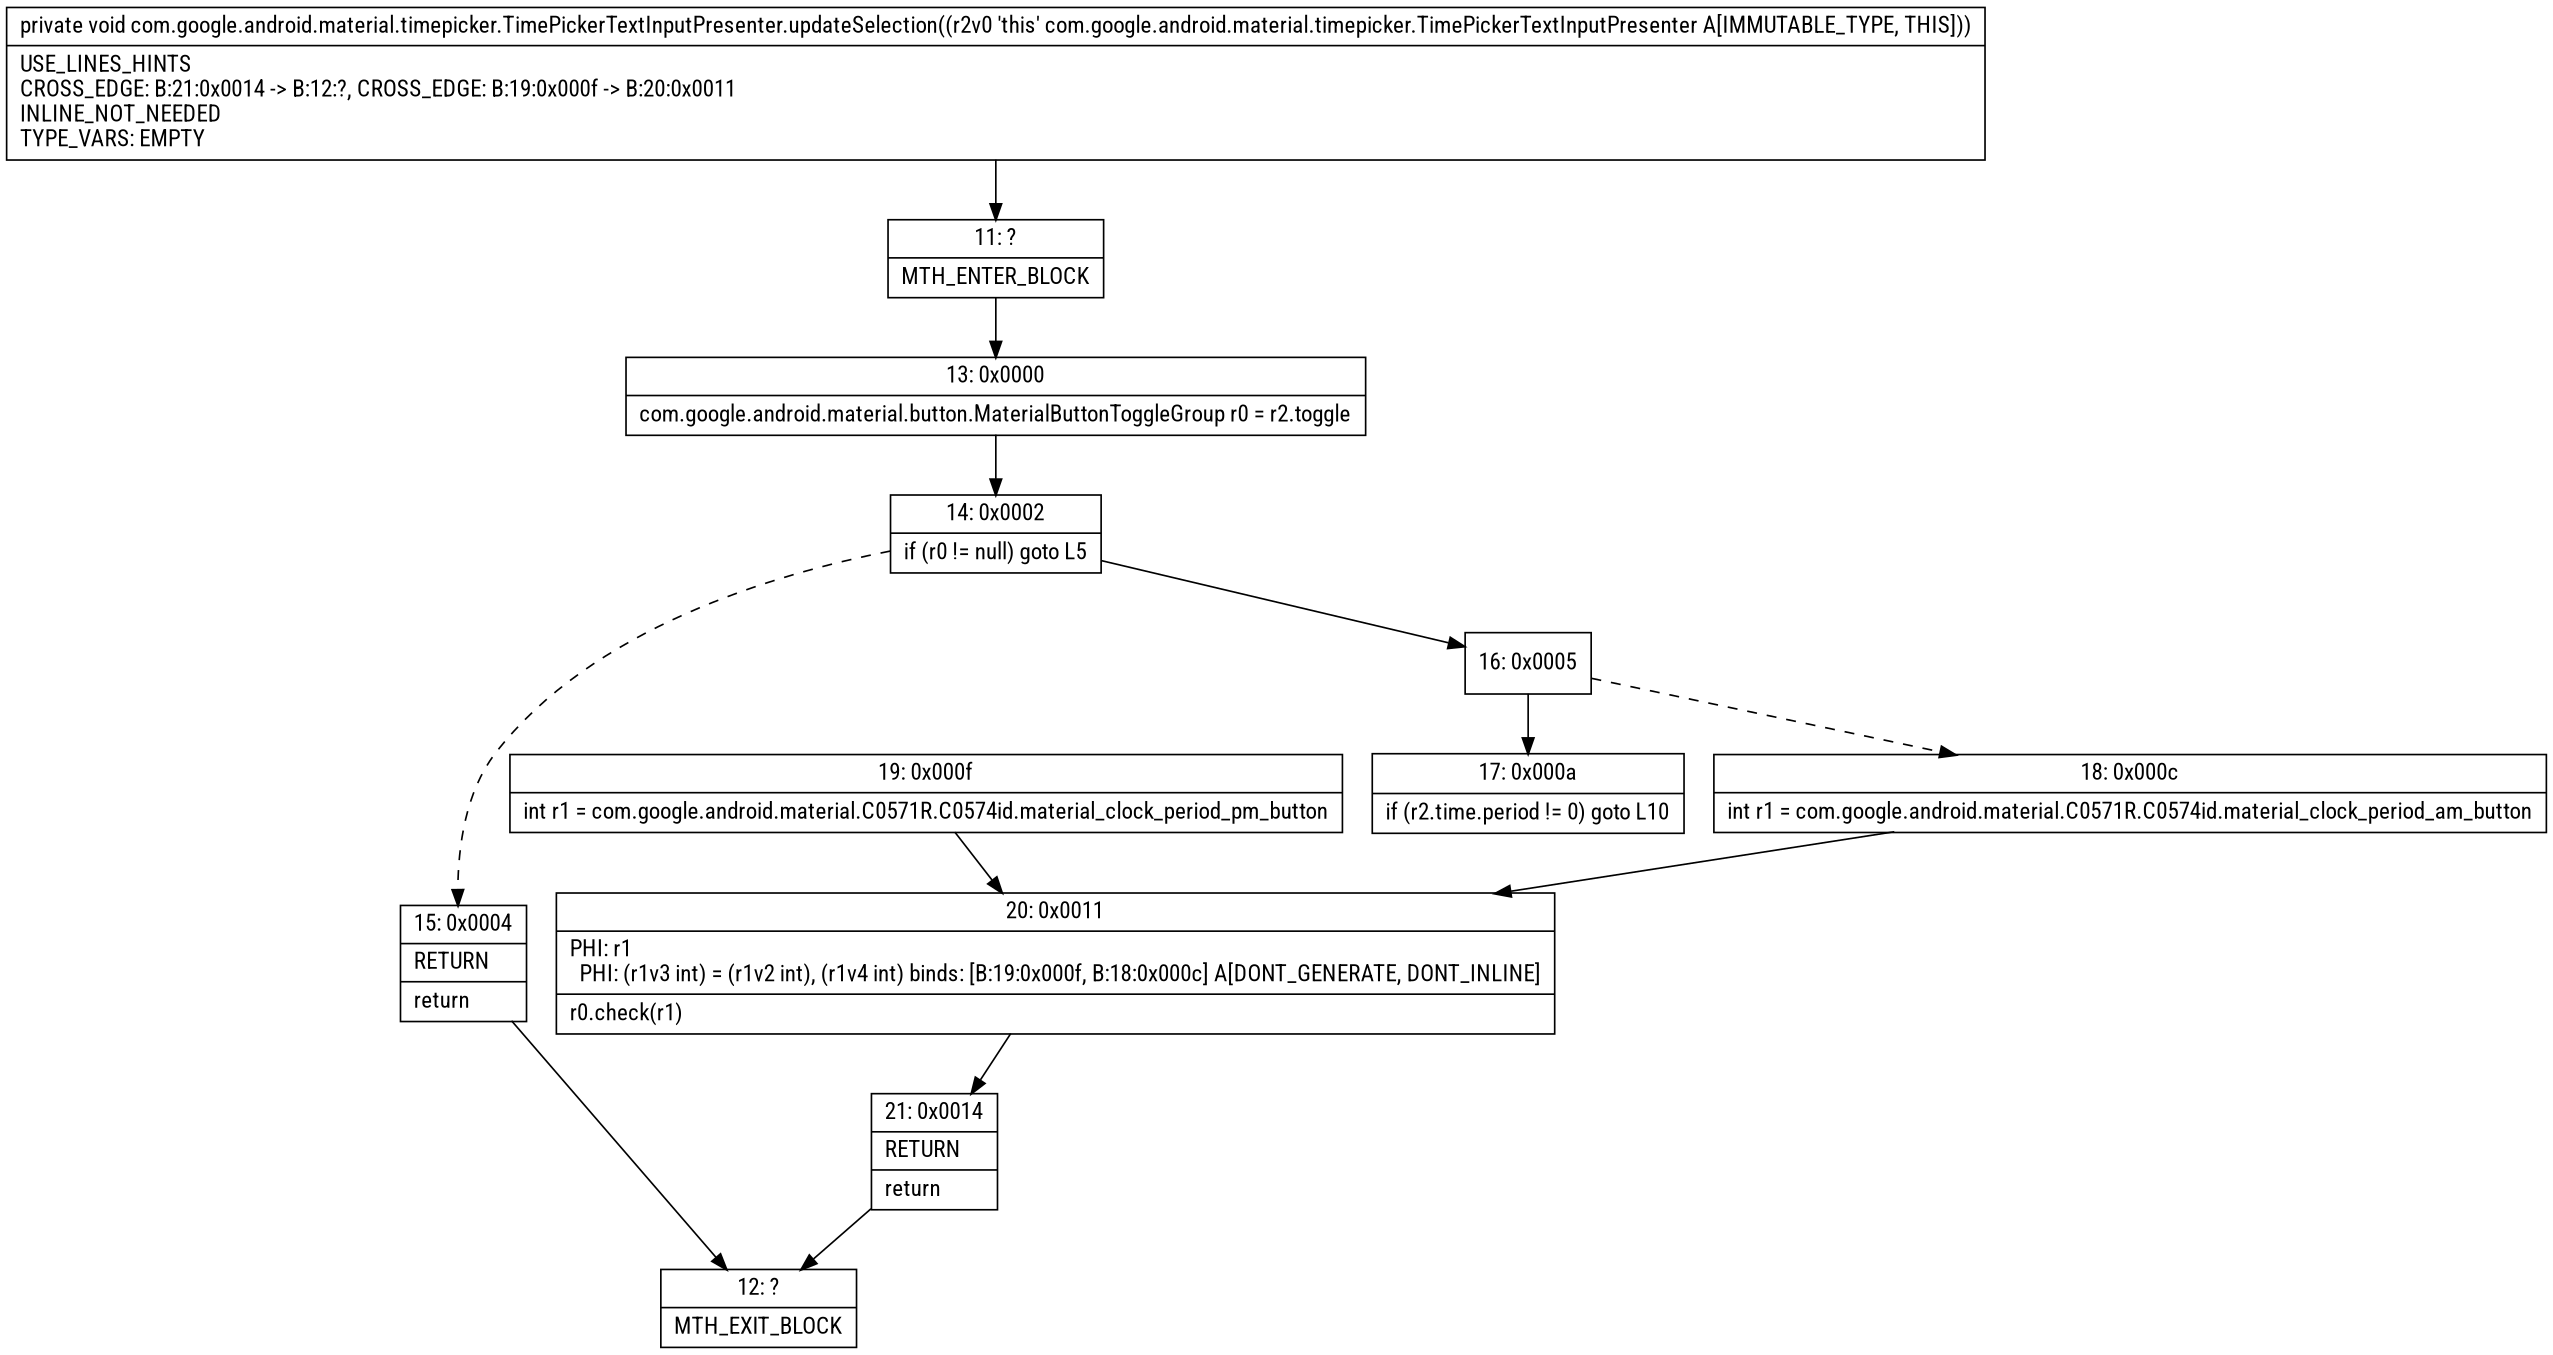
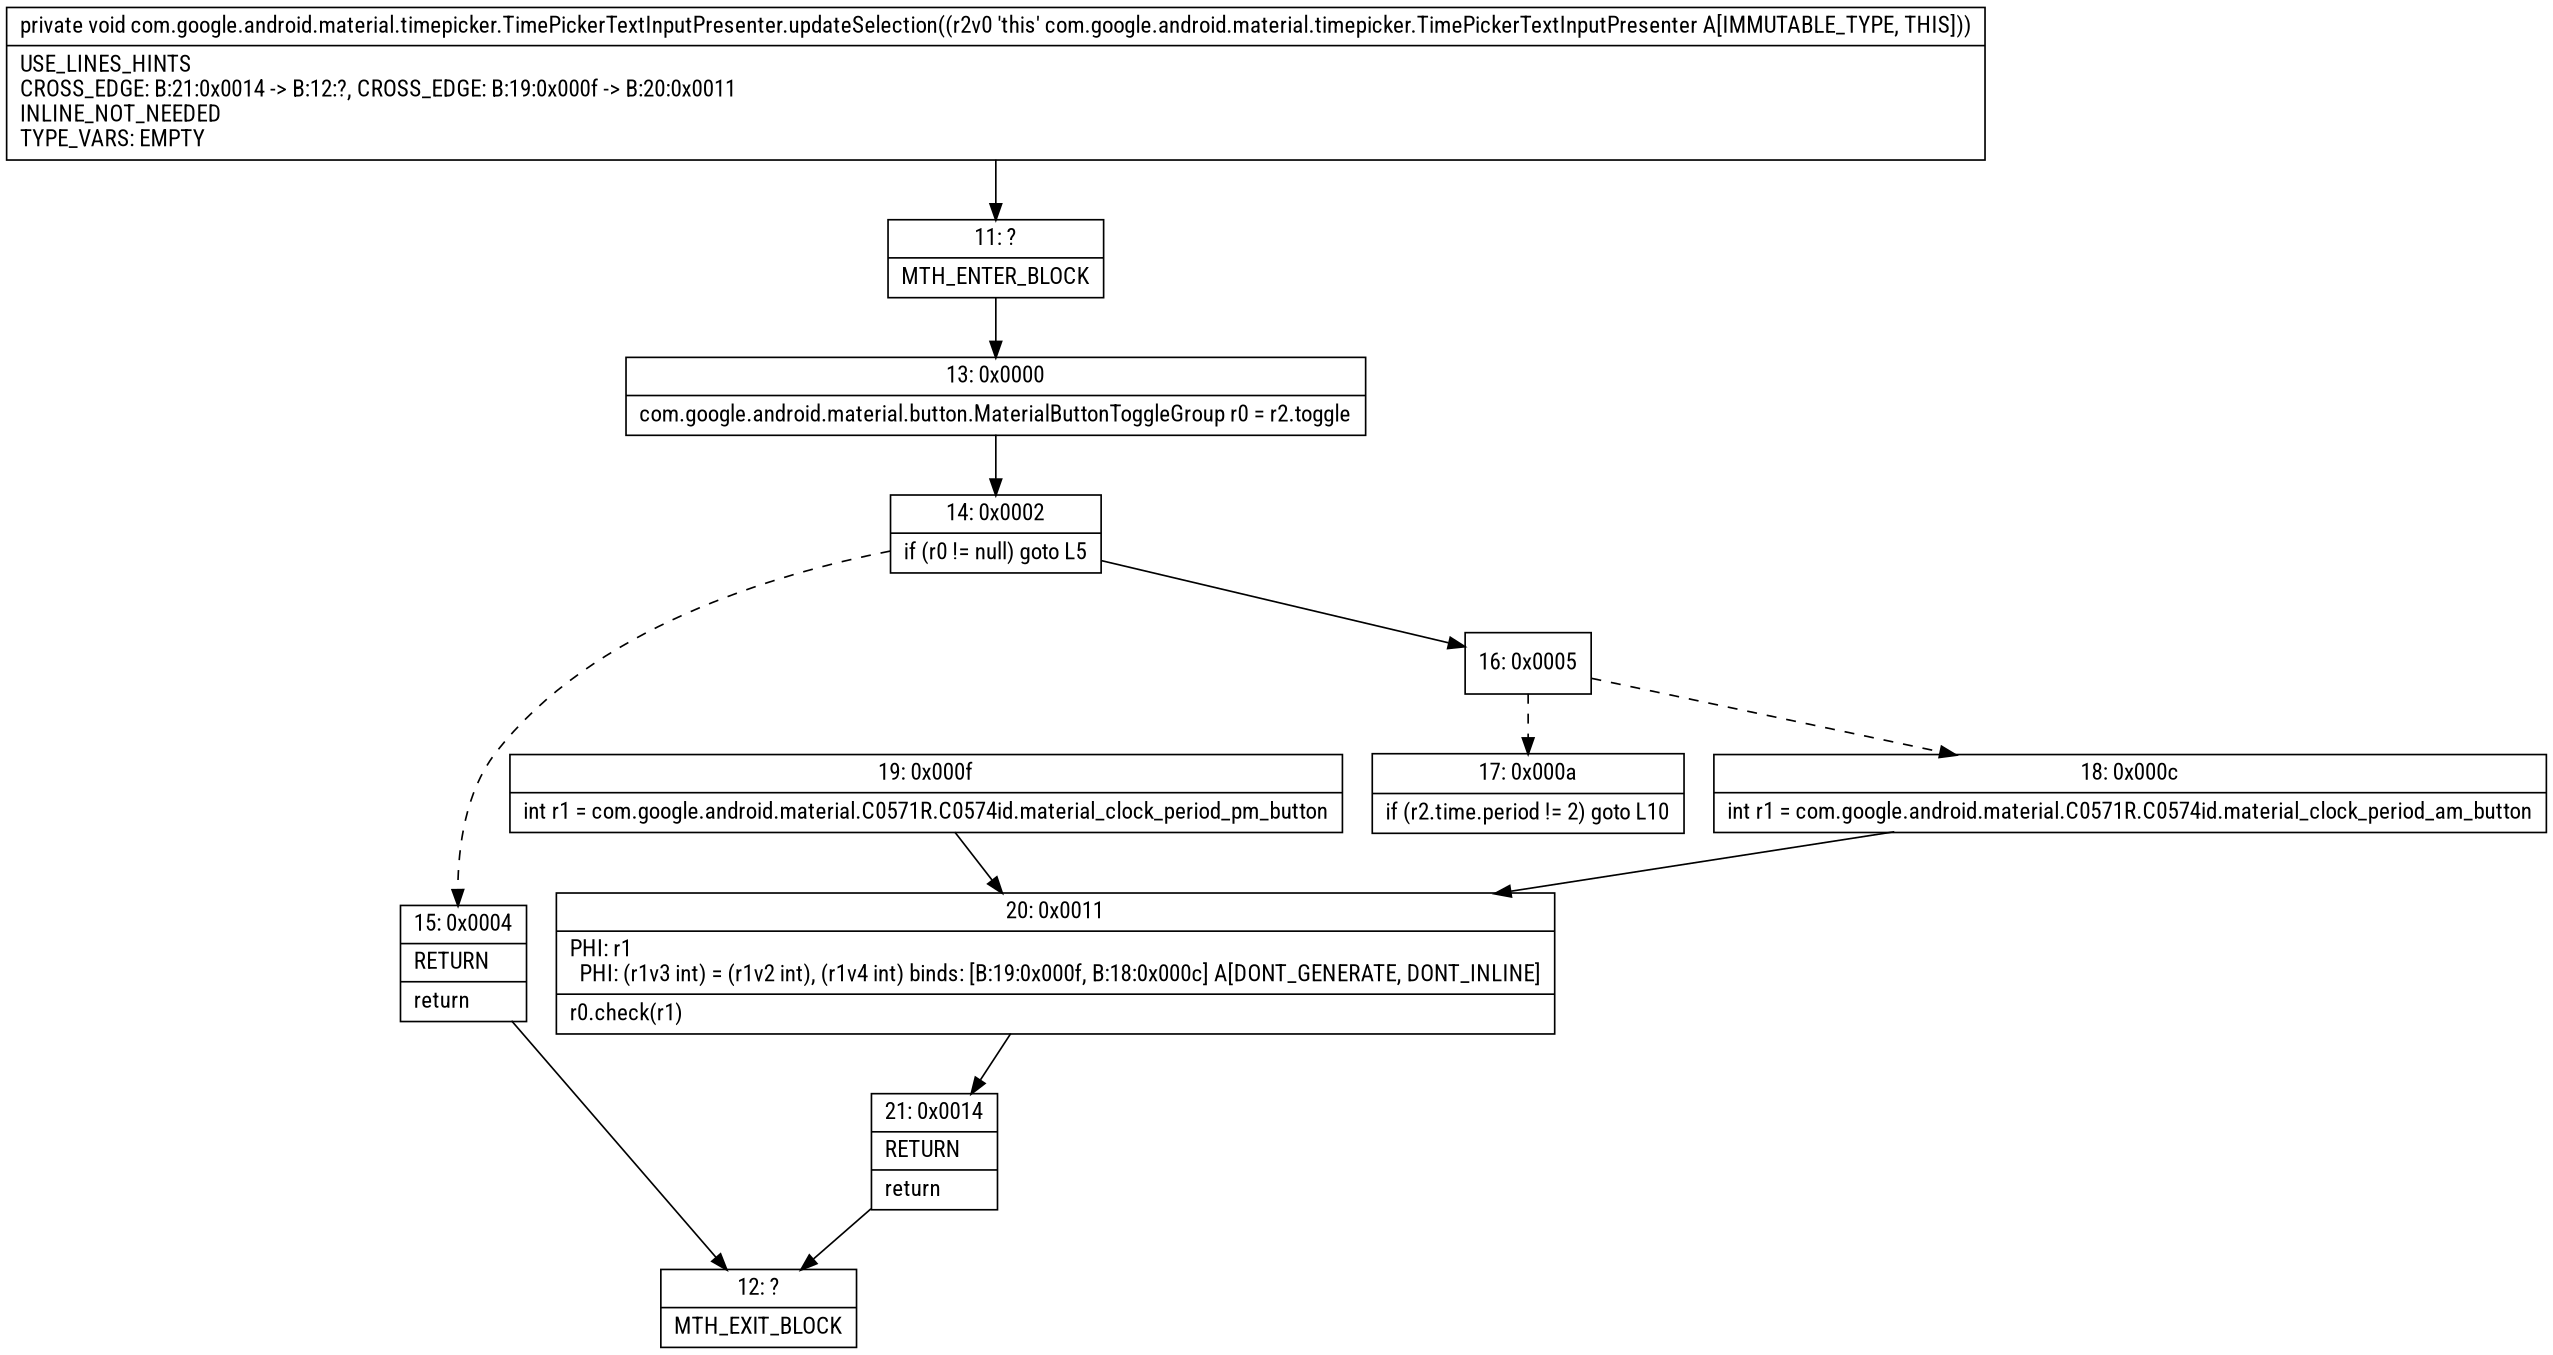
  digraph {
    fontname="Roboto Condensed"
    node [fontname="Roboto Condensed" shape=record]
    edge [fontname="Roboto Condensed"]
    n1 [label="{11\:\ ?|MTH_ENTER_BLOCK\l}"]
    n2 [label="{13\:\ 0x0000|com.google.android.material.button.MaterialButtonToggleGroup r0 = r2.toggle\l}"]
    n3 [label="{14\:\ 0x0002|if (r0 != null) goto L5\l}"]
    n4 [label="{15\:\ 0x0004|RETURN\l|return\l}"]
    n5 [label="{16\:\ 0x0005}"]
    n6 [label="{12\:\ ?|MTH_EXIT_BLOCK\l}"]
-   n7 [label="{17\:\ 0x000a|if (r2.time.period != 0) goto L10\l}"]
+   n7 [label="{17\:\ 0x000a|if (r2.time.period != 2) goto L10\l}"]
    n8 [label="{18\:\ 0x000c|int r1 = com.google.android.material.C0571R.C0574id.material_clock_period_am_button\l}"]
    n9 [label="{20\:\ 0x0011|PHI: r1 \l  PHI: (r1v3 int) = (r1v2 int), (r1v4 int) binds: [B:19:0x000f, B:18:0x000c] A[DONT_GENERATE, DONT_INLINE]\l|r0.check(r1)\l}"]
    n10 [label="{19\:\ 0x000f|int r1 = com.google.android.material.C0571R.C0574id.material_clock_period_pm_button\l}"]
    n11 [label="{21\:\ 0x0014|RETURN\l|return\l}"]
    n12 [label="{private void com.google.android.material.timepicker.TimePickerTextInputPresenter.updateSelection((r2v0 'this' com.google.android.material.timepicker.TimePickerTextInputPresenter A[IMMUTABLE_TYPE, THIS]))  | USE_LINES_HINTS\lCROSS_EDGE: B:21:0x0014 \-\> B:12:?, CROSS_EDGE: B:19:0x000f \-\> B:20:0x0011\lINLINE_NOT_NEEDED\lTYPE_VARS: EMPTY\l}"]
    n1 -> n2
    n2 -> n3
    n3 -> n4 [style=dashed]
    n3 -> n5
    n4 -> n6
-   n5 -> n7
+   n5 -> n7 [style=dashed]
    n5 -> n8 [style=dashed]
    n8 -> n9
    n9 -> n11
    n10 -> n9
    n11 -> n6
    n12 -> n1
  }
